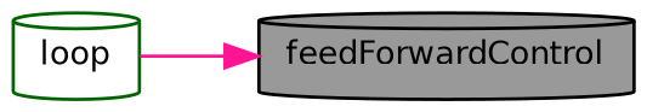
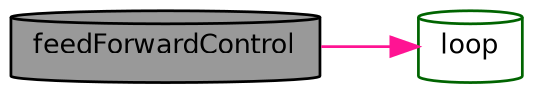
  digraph {
    rankdir=RL
    fontname="DejaVu Sans"
    node [fontname="DejaVu Sans" fontsize=10 shape=cylinder style=filled]
    n1 [color=black fillcolor=grey60 fontcolor=black height=0.2 label=feedForwardControl width=0.4]
    n2 [color=darkgreen fillcolor=white height=0.2 label=loop width=0.4]
-   n1 -> n2 [color=deeppink dir=back fontname="DejaVu Sans" fontsize=10 labelfontname=Helvetica labelfontsize=10 style=solid]
+   n2 -> n1 [color=deeppink dir=back fontname="DejaVu Sans" fontsize=10 labelfontname=Helvetica labelfontsize=10 style=solid]
  }
